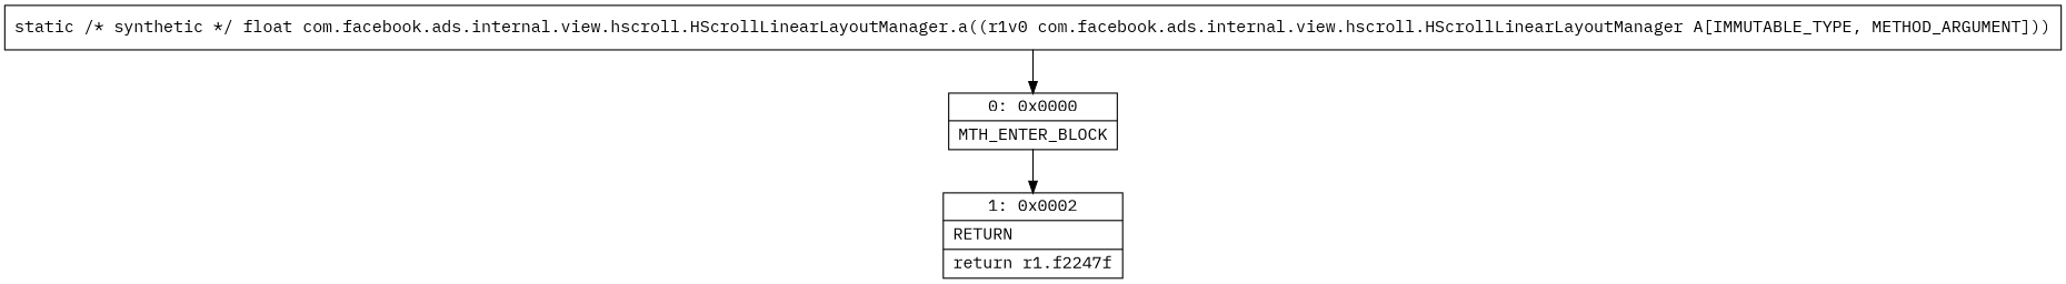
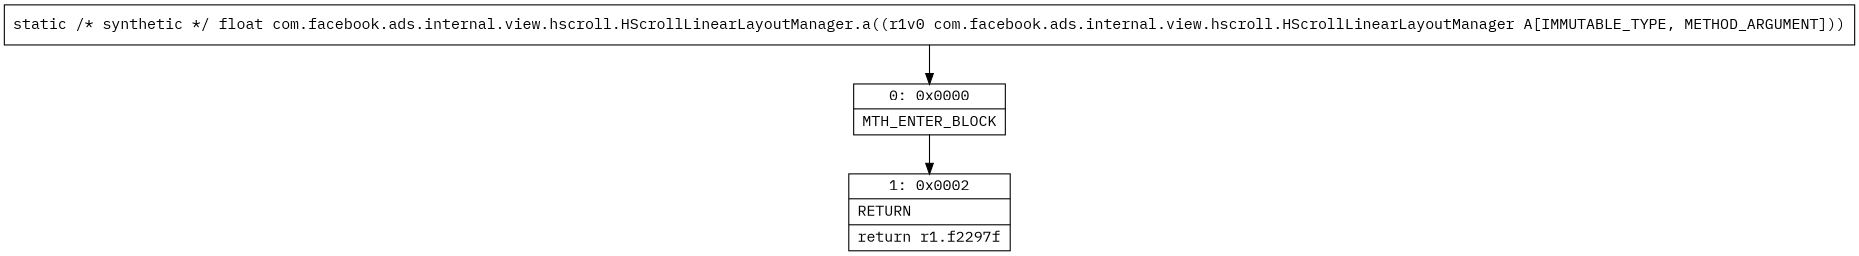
  digraph {
    fontname="IBM Plex Mono"
    node [shape=record fontname="IBM Plex Mono"]
    edge [fontname="IBM Plex Mono"]
    n1 [label="{0\:\ 0x0000|MTH_ENTER_BLOCK\l}"]
-   n2 [label="{1\:\ 0x0002|RETURN\l|return r1.f2247f\l}"]
+   n2 [label="{1\:\ 0x0002|RETURN\l|return r1.f2297f\l}"]
    n3 [label="{static \/* synthetic *\/ float com.facebook.ads.internal.view.hscroll.HScrollLinearLayoutManager.a((r1v0 com.facebook.ads.internal.view.hscroll.HScrollLinearLayoutManager A[IMMUTABLE_TYPE, METHOD_ARGUMENT])) }"]
    n1 -> n2
    n3 -> n1
  }
